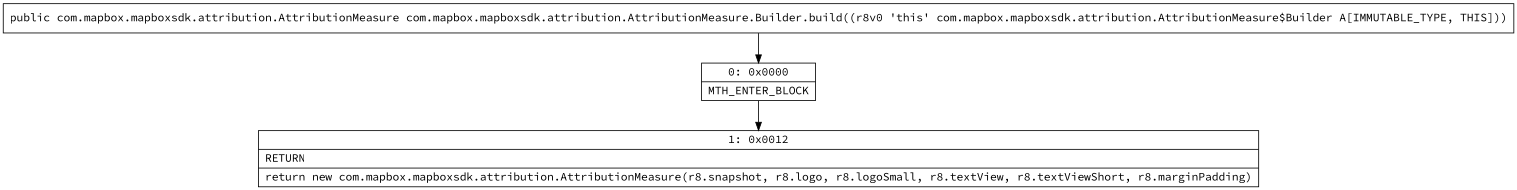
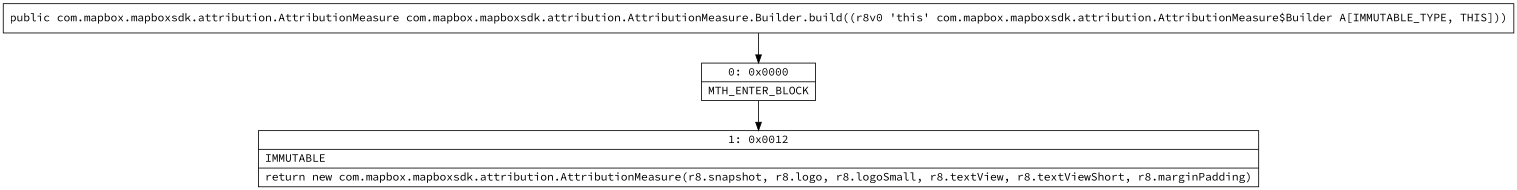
  digraph {
    fontname="Source Code Pro"
    node [shape=record fontname="Source Code Pro"]
    edge [fontname="Source Code Pro"]
    n1 [label="{0\:\ 0x0000|MTH_ENTER_BLOCK\l}"]
-   n2 [label="{1\:\ 0x0012|RETURN\l|return new com.mapbox.mapboxsdk.attribution.AttributionMeasure(r8.snapshot, r8.logo, r8.logoSmall, r8.textView, r8.textViewShort, r8.marginPadding)\l}"]
+   n2 [label="{1\:\ 0x0012|IMMUTABLE\l|return new com.mapbox.mapboxsdk.attribution.AttributionMeasure(r8.snapshot, r8.logo, r8.logoSmall, r8.textView, r8.textViewShort, r8.marginPadding)\l}"]
    n3 [label="{public com.mapbox.mapboxsdk.attribution.AttributionMeasure com.mapbox.mapboxsdk.attribution.AttributionMeasure.Builder.build((r8v0 'this' com.mapbox.mapboxsdk.attribution.AttributionMeasure$Builder A[IMMUTABLE_TYPE, THIS])) }"]
    n1 -> n2
    n3 -> n1
  }
